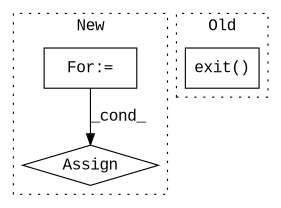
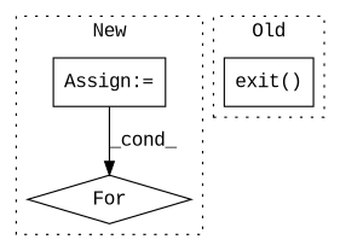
  digraph {
    fontname="Liberation Mono"
    node [shape=box fontname="Liberation Mono"]
-   n1 [a=107 l="4,14" label=Assign s="37248,37266" shape=diamond]
-   n2 [a=68 l=3 label="For:=" s=37213]
+   n1 [a=107 l="4,14" label=For s="37248,37266" shape=diamond]
+   n2 [a=68 l=3 label="Assign:=" s=37213]
    n3 [a=75 l="9,1" label="exit()" s="37066,37084"]
    subgraph cluster_1 {
      label=New
      style=dotted
      n1
      n2
    }
    subgraph cluster_2 {
      label=Old
      style=dotted
      n3
    }
    n2 -> n1 [label=_cond_ fontname="Liberation Mono"]
  }
